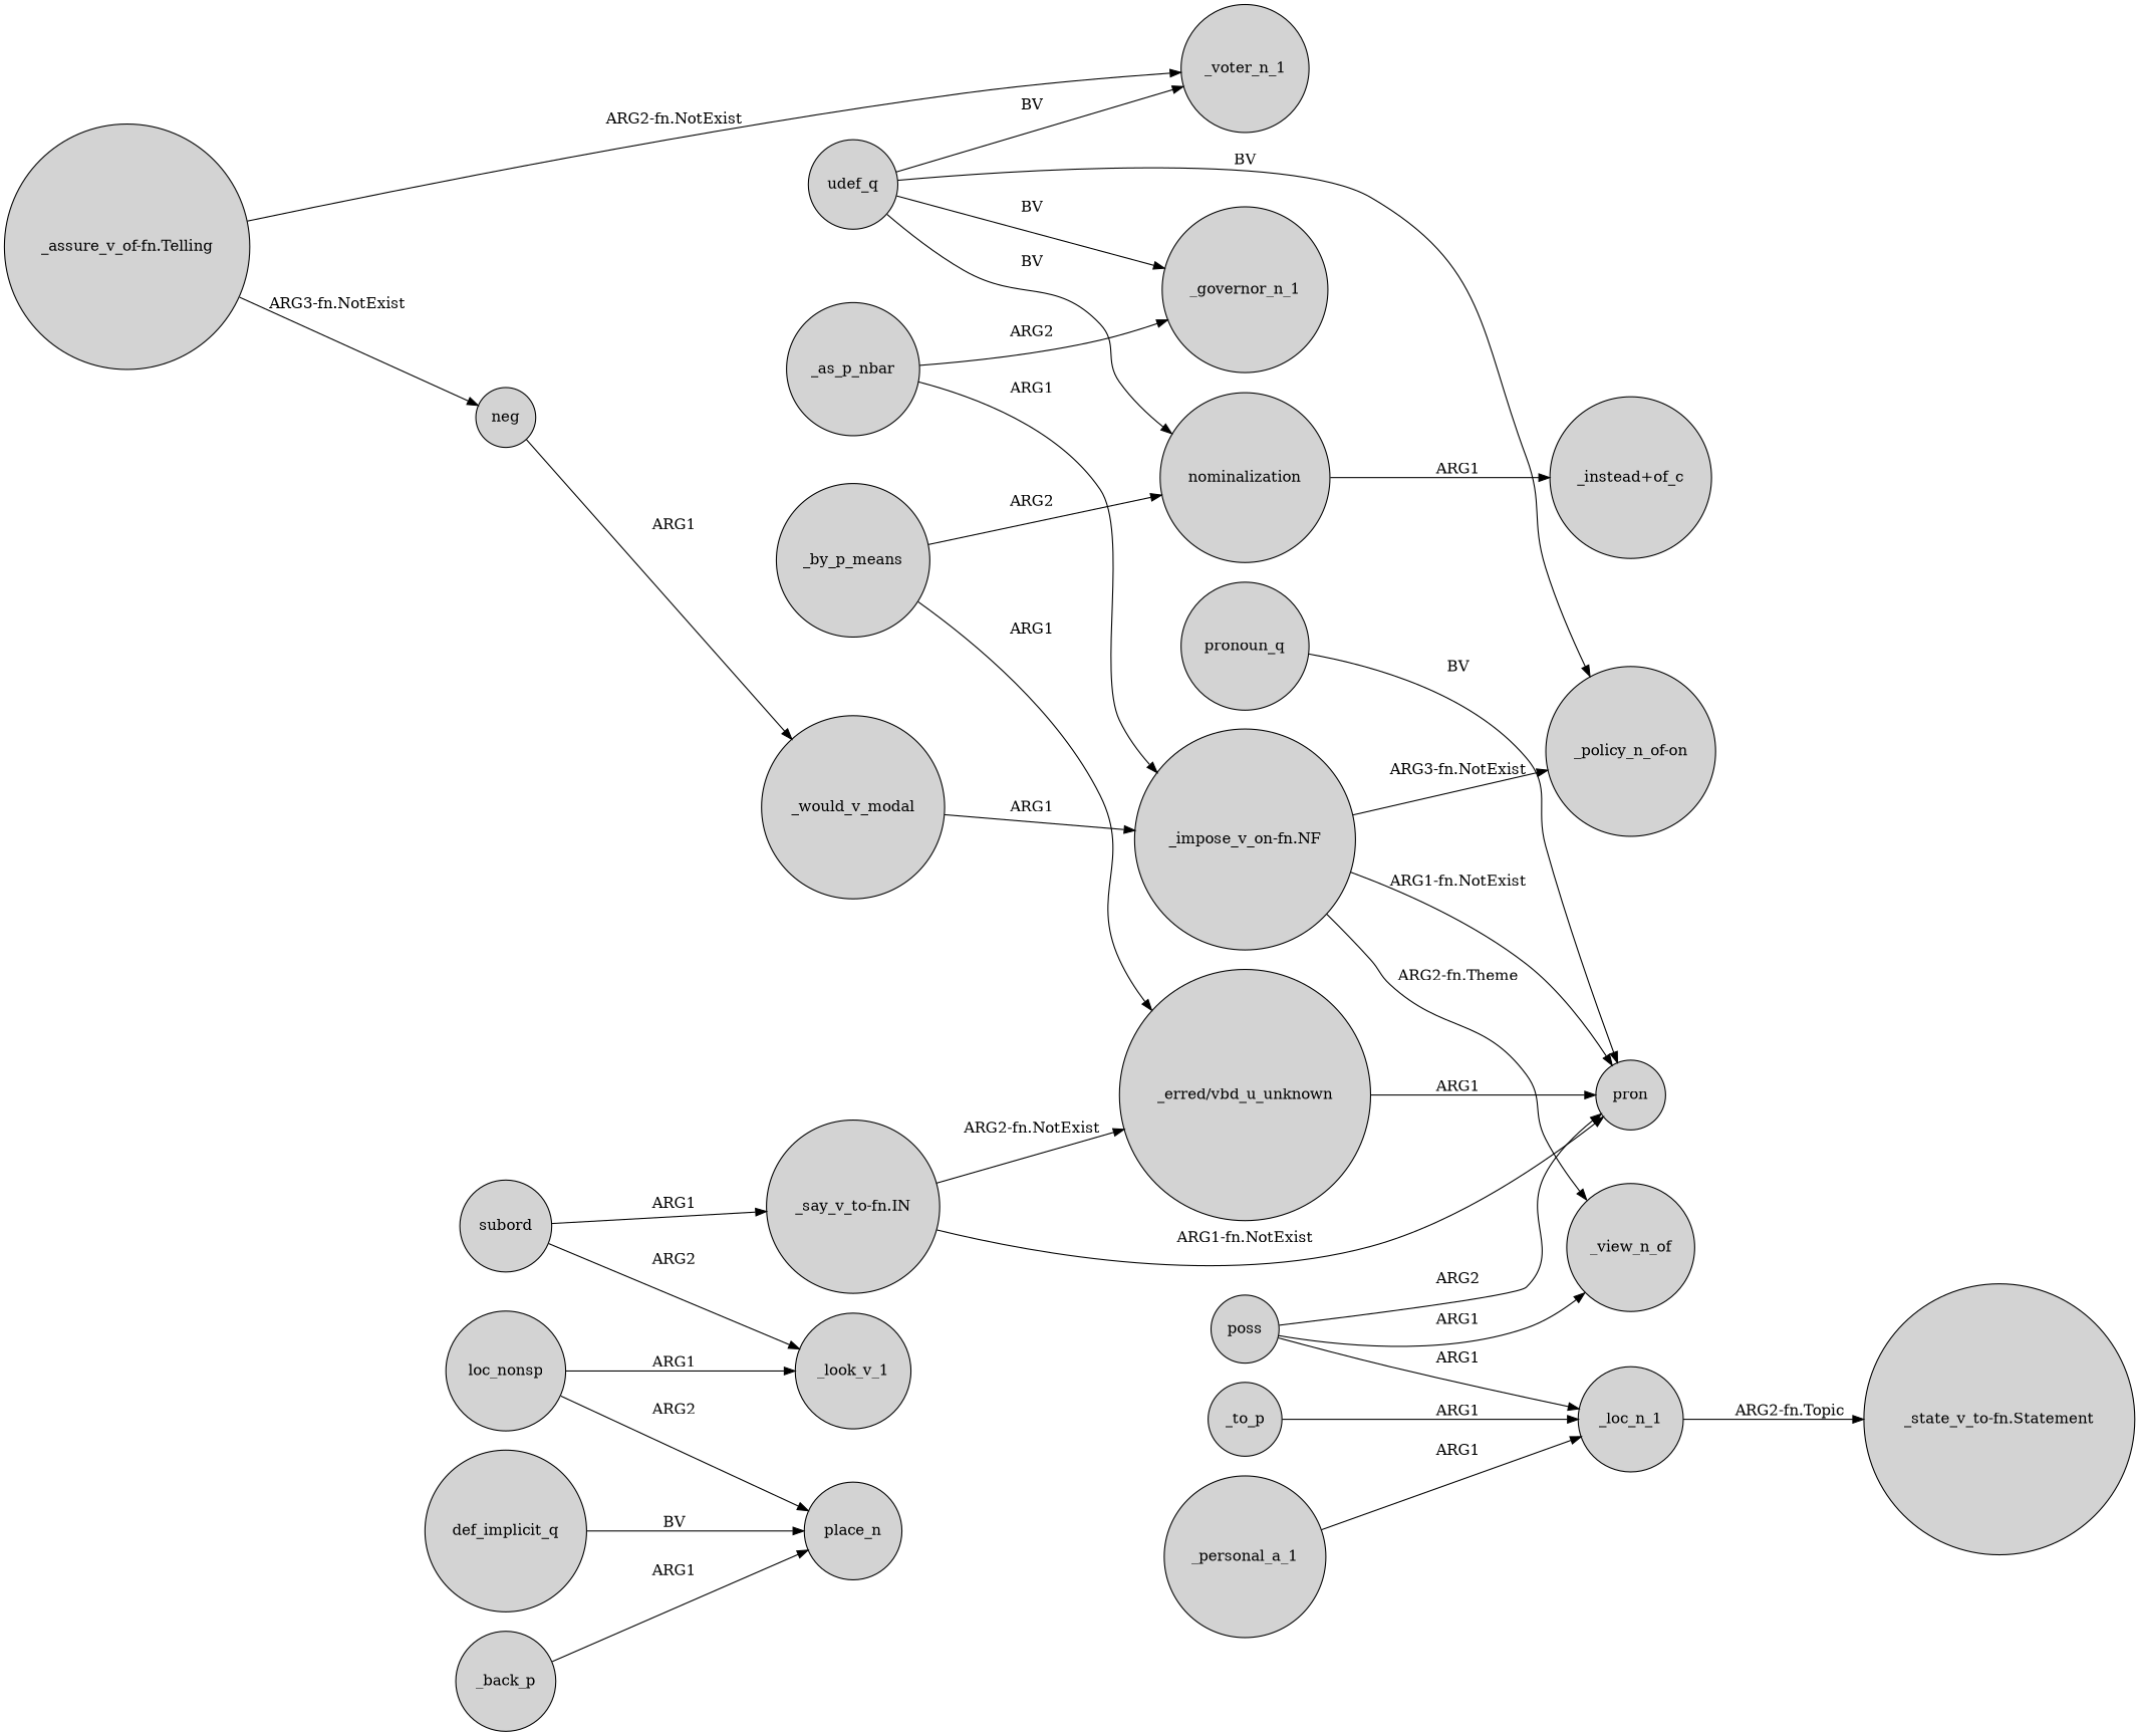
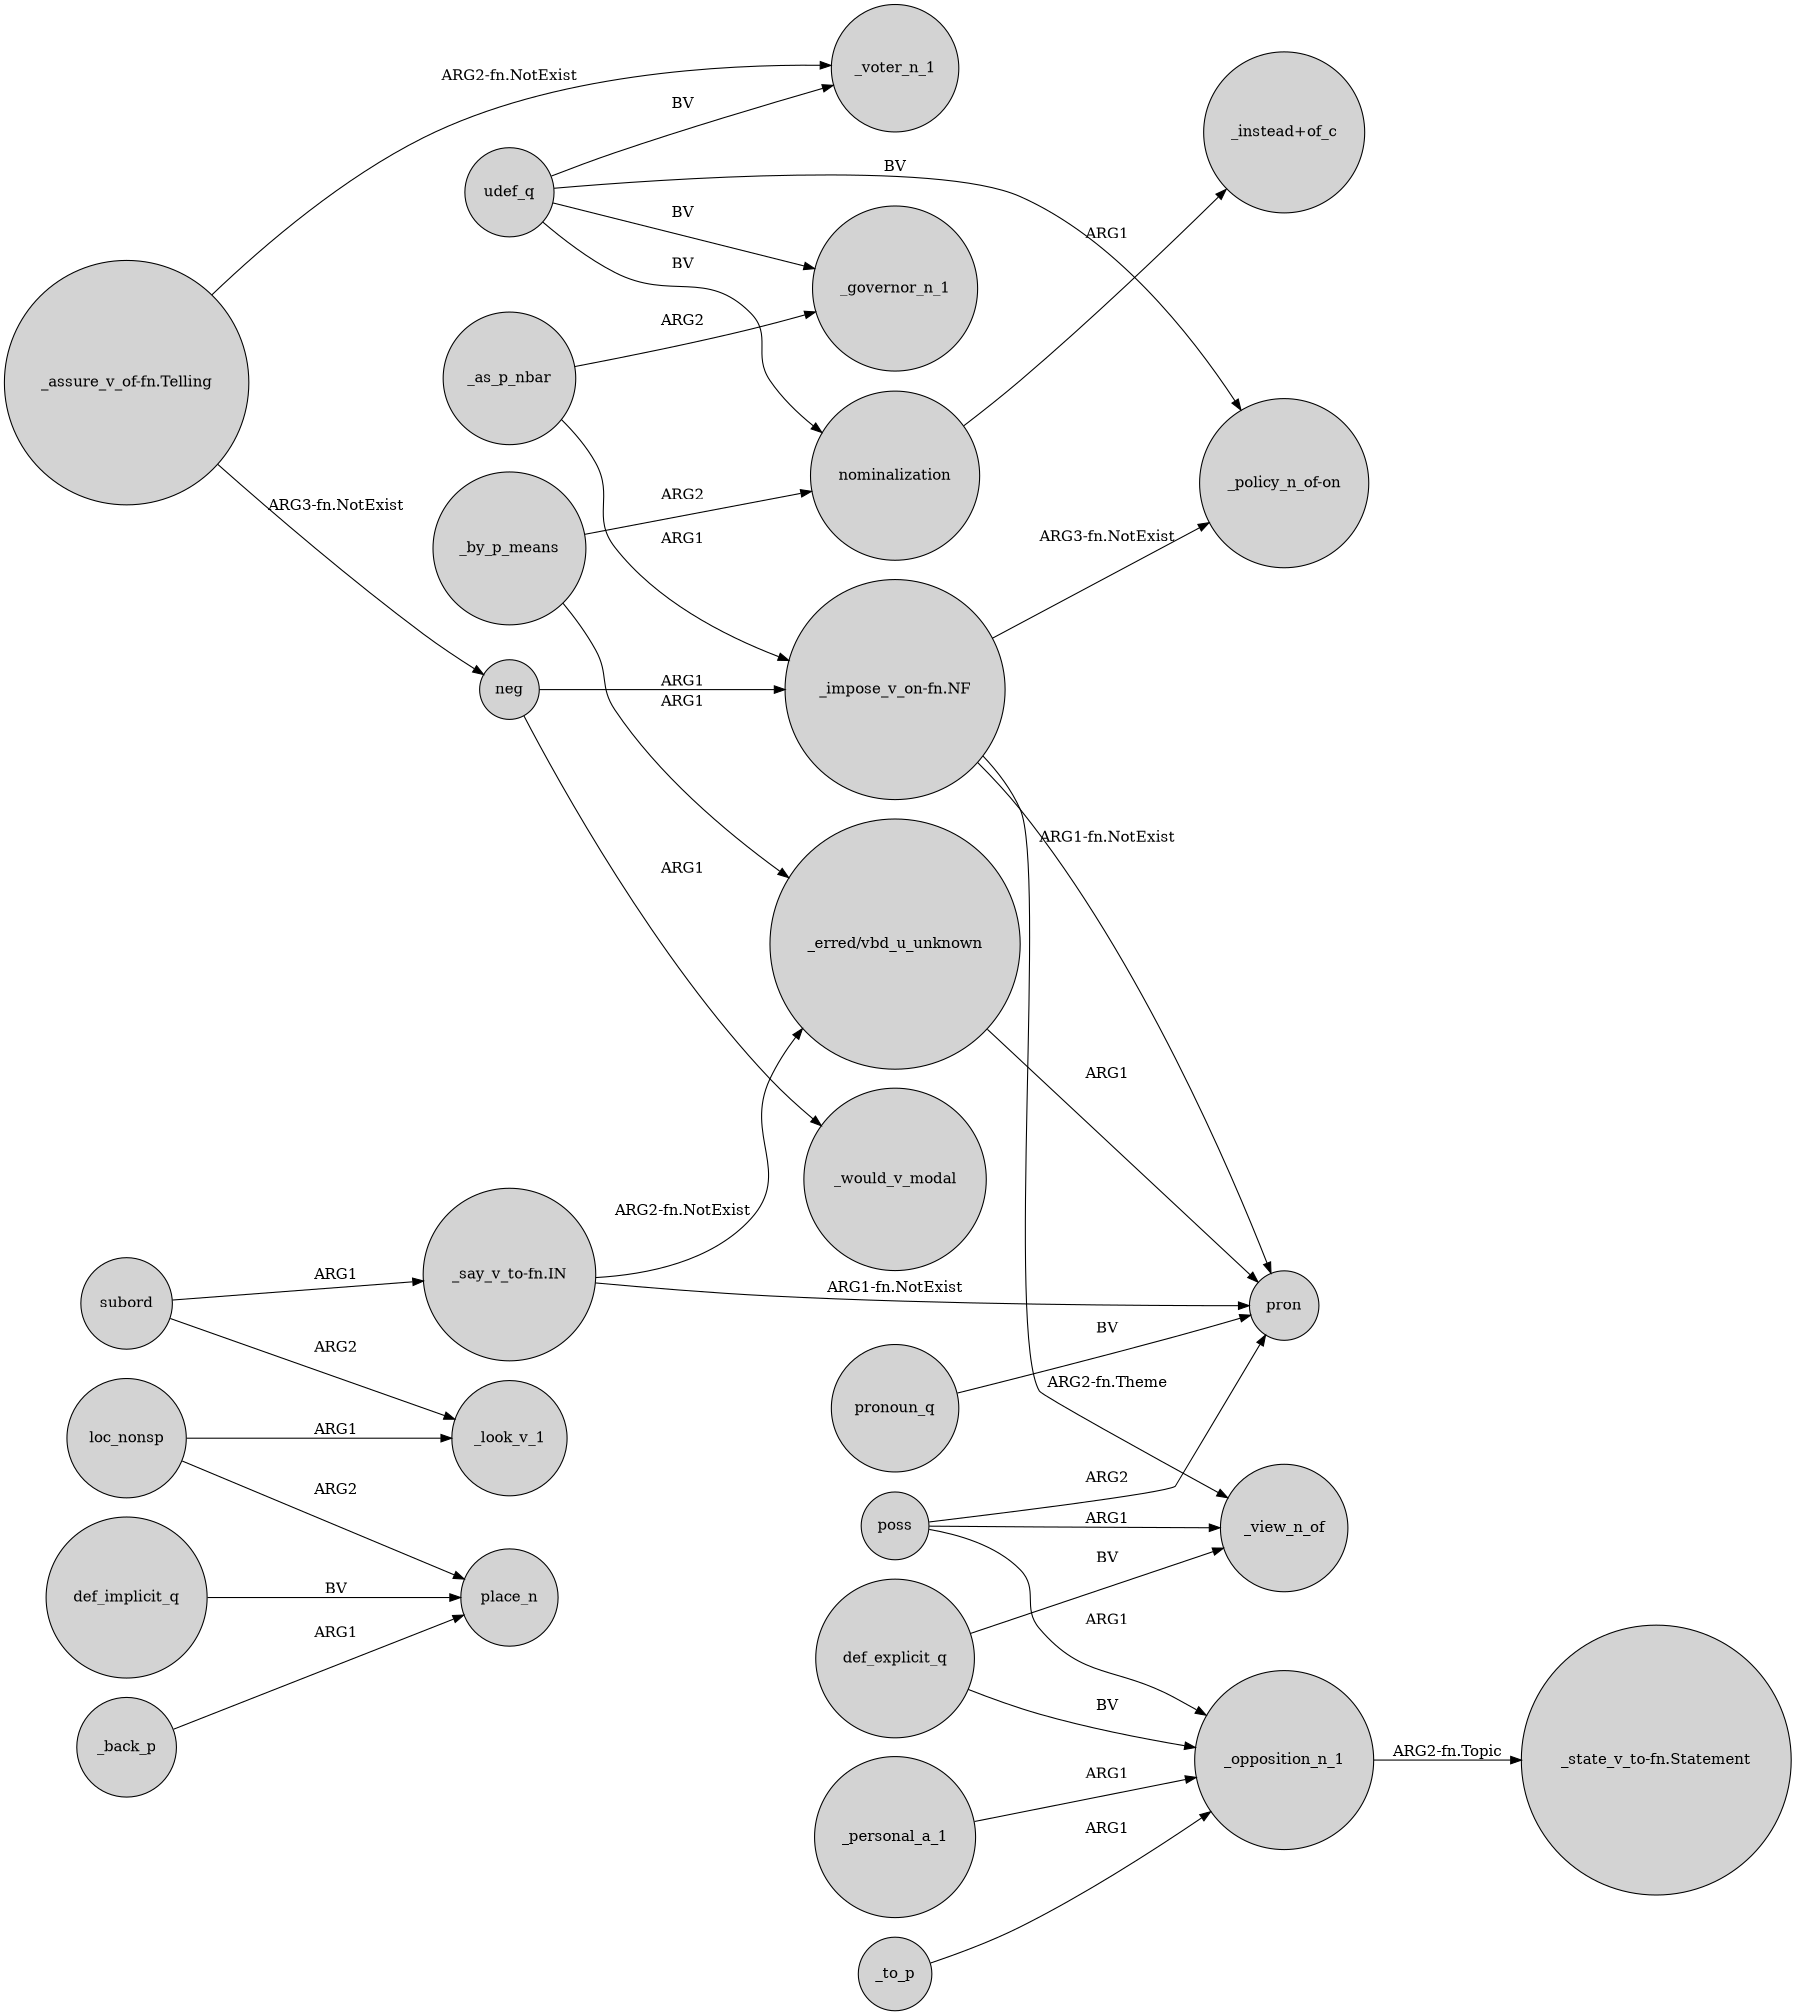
  digraph {
    rankdir=LR
    node [shape=circle style=filled]
    neg
    _would_v_modal
    "_impose_v_on-fn.NF"
    pron
    _view_n_of
    "_policy_n_of-on"
    _by_p_means
    "_erred/vbd_u_unknown"
    nominalization
    "_instead+of_c"
    _as_p_nbar
    _governor_n_1
    poss
-   _opposition_n_1 [label=_loc_n_1]
+   _opposition_n_1
    "_state_v_to-fn.Statement"
    udef_q
    _voter_n_1
    _personal_a_1
    _to_p
    "_say_v_to-fn.IN"
    "_assure_v_of-fn.Telling"
    subord
    _look_v_1
    def_implicit_q
    place_n
    pronoun_q
+   def_explicit_q
    loc_nonsp
    _back_p
    neg -> _would_v_modal [label=ARG1]
-   _would_v_modal -> "_impose_v_on-fn.NF" [label=ARG1]
+   neg -> "_impose_v_on-fn.NF" [label=ARG1]
    "_impose_v_on-fn.NF" -> pron [label="ARG1-fn.NotExist"]
    "_impose_v_on-fn.NF" -> _view_n_of [label="ARG2-fn.Theme"]
    "_impose_v_on-fn.NF" -> "_policy_n_of-on" [label="ARG3-fn.NotExist"]
    _by_p_means -> "_erred/vbd_u_unknown" [label=ARG1]
    _by_p_means -> nominalization [label=ARG2]
    "_erred/vbd_u_unknown" -> pron [label=ARG1]
    nominalization -> "_instead+of_c" [label=ARG1]
    _as_p_nbar -> "_impose_v_on-fn.NF" [label=ARG1]
    _as_p_nbar -> _governor_n_1 [label=ARG2]
    poss -> pron [label=ARG2]
    poss -> _view_n_of [label=ARG1]
    poss -> _opposition_n_1 [label=ARG1]
    _opposition_n_1 -> "_state_v_to-fn.Statement" [label="ARG2-fn.Topic"]
    udef_q -> "_policy_n_of-on" [label=BV]
    udef_q -> nominalization [label=BV]
    udef_q -> _governor_n_1 [label=BV]
    udef_q -> _voter_n_1 [label=BV]
    _personal_a_1 -> _opposition_n_1 [label=ARG1]
    _to_p -> _opposition_n_1 [label=ARG1]
    "_say_v_to-fn.IN" -> pron [label="ARG1-fn.NotExist"]
    "_say_v_to-fn.IN" -> "_erred/vbd_u_unknown" [label="ARG2-fn.NotExist"]
    "_assure_v_of-fn.Telling" -> neg [label="ARG3-fn.NotExist"]
    "_assure_v_of-fn.Telling" -> _voter_n_1 [label="ARG2-fn.NotExist"]
    subord -> "_say_v_to-fn.IN" [label=ARG1]
    subord -> _look_v_1 [label=ARG2]
    def_implicit_q -> place_n [label=BV]
    pronoun_q -> pron [label=BV]
+   def_explicit_q -> _view_n_of [label=BV]
+   def_explicit_q -> _opposition_n_1 [label=BV]
    loc_nonsp -> _look_v_1 [label=ARG1]
    loc_nonsp -> place_n [label=ARG2]
    _back_p -> place_n [label=ARG1]
  }
